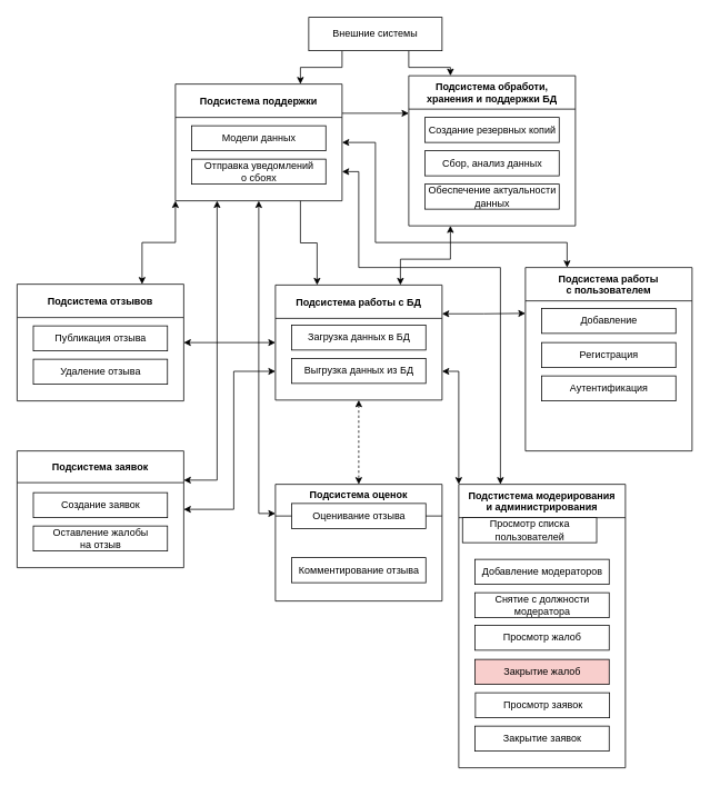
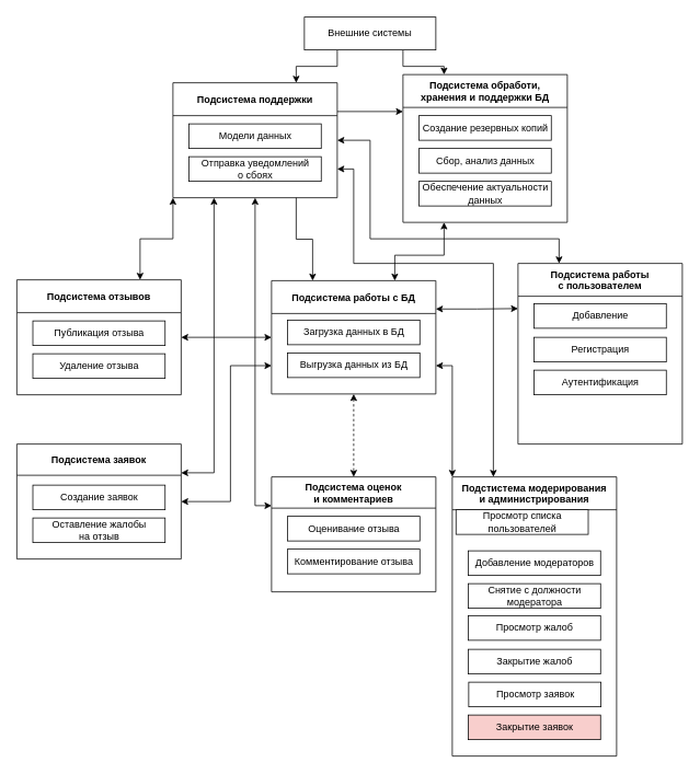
  <mxCell id="0" />
  <mxCell id="1" parent="0" />
  <mxCell id="2" style="edgeStyle=orthogonalEdgeStyle;rounded=0;orthogonalLoop=1;jettySize=auto;html=1;exitX=0.25;exitY=1;exitDx=0;exitDy=0;entryX=0.75;entryY=0;entryDx=0;entryDy=0;startArrow=none;startFill=0;" edge="1" parent="1" source="4" target="41"><mxGeometry relative="1" as="geometry" /></mxCell>
  <mxCell id="3" style="edgeStyle=orthogonalEdgeStyle;rounded=0;orthogonalLoop=1;jettySize=auto;html=1;exitX=0.75;exitY=1;exitDx=0;exitDy=0;entryX=0.25;entryY=0;entryDx=0;entryDy=0;startArrow=none;startFill=0;" edge="1" parent="1" source="4" target="45"><mxGeometry relative="1" as="geometry" /></mxCell>
  <mxCell id="4" value="&lt;p style=&quot;line-height: 120%;&quot;&gt;Внешние системы&lt;/p&gt;" style="rounded=0;whiteSpace=wrap;html=1;" parent="1" vertex="1"><mxGeometry x="370" y="20" width="160" height="40" as="geometry" /></mxCell>
  <mxCell id="5" style="edgeStyle=orthogonalEdgeStyle;rounded=0;orthogonalLoop=1;jettySize=auto;html=1;exitX=1;exitY=0.5;exitDx=0;exitDy=0;entryX=0;entryY=0.5;entryDx=0;entryDy=0;startArrow=classic;startFill=1;" edge="1" parent="1" source="6" target="19"><mxGeometry relative="1" as="geometry" /></mxCell>
  <mxCell id="6" value="Подсистема отзывов" style="swimlane;shadow=0;startSize=40;" vertex="1" parent="1"><mxGeometry x="20" y="340" width="200" height="140" as="geometry" /></mxCell>
  <mxCell id="7" value="Публикация отзыва" style="html=1;shadow=0;" vertex="1" parent="6"><mxGeometry x="19.5" y="50" width="161" height="30" as="geometry" /></mxCell>
  <mxCell id="8" value="Удаление отзыва" style="html=1;shadow=0;" vertex="1" parent="6"><mxGeometry x="19.5" y="90" width="161" height="30" as="geometry" /></mxCell>
  <mxCell id="9" value="Подсистема заявок" style="swimlane;startSize=38;" vertex="1" parent="1"><mxGeometry x="20" y="540" width="200" height="140" as="geometry" /></mxCell>
  <mxCell id="10" value="Создание заявок" style="html=1;shadow=0;" vertex="1" parent="9"><mxGeometry x="19.5" y="50" width="161" height="30" as="geometry" /></mxCell>
  <mxCell id="11" value="Оставление жалобы&lt;br&gt;на отзыв" style="html=1;shadow=0;" vertex="1" parent="9"><mxGeometry x="19.5" y="90" width="161" height="30" as="geometry" /></mxCell>
  <mxCell id="12" value="Подсистема оценок&#10;и комментариев" style="swimlane;startSize=38;" vertex="1" parent="1"><mxGeometry x="330" y="580" width="200" height="140" as="geometry" /></mxCell>
- <mxCell id="13" value="Оценивание отзыва" style="html=1;shadow=0;" vertex="1" parent="12"><mxGeometry x="19.5" y="23" width="161" height="30" as="geometry" /></mxCell>
+ <mxCell id="13" value="Оценивание отзыва" style="html=1;shadow=0;" vertex="1" parent="12"><mxGeometry x="19.5" y="48" width="161" height="30" as="geometry" /></mxCell>
  <mxCell id="14" value="Комментирование отзыва" style="html=1;shadow=0;" vertex="1" parent="12"><mxGeometry x="19.5" y="88" width="161" height="30" as="geometry" /></mxCell>
  <mxCell id="15" style="edgeStyle=orthogonalEdgeStyle;rounded=0;orthogonalLoop=1;jettySize=auto;html=1;entryX=0;entryY=0.25;entryDx=0;entryDy=0;startArrow=classic;startFill=1;exitX=1;exitY=0.25;exitDx=0;exitDy=0;" edge="1" parent="1" source="19" target="22"><mxGeometry relative="1" as="geometry"><mxPoint x="560" y="370" as="sourcePoint" /></mxGeometry></mxCell>
  <mxCell id="16" style="edgeStyle=orthogonalEdgeStyle;rounded=0;orthogonalLoop=1;jettySize=auto;html=1;exitX=0.5;exitY=1;exitDx=0;exitDy=0;entryX=0.5;entryY=0;entryDx=0;entryDy=0;startArrow=classic;startFill=1;dashed=1;" edge="1" parent="1" source="19" target="12"><mxGeometry relative="1" as="geometry" /></mxCell>
  <mxCell id="17" style="edgeStyle=orthogonalEdgeStyle;rounded=0;orthogonalLoop=1;jettySize=auto;html=1;exitX=0;exitY=0.75;exitDx=0;exitDy=0;startArrow=classic;startFill=1;entryX=1;entryY=0.5;entryDx=0;entryDy=0;" edge="1" parent="1" source="19" target="9"><mxGeometry relative="1" as="geometry"><mxPoint x="250" y="610" as="targetPoint" /><Array as="points"><mxPoint x="280" y="444" /><mxPoint x="280" y="610" /></Array></mxGeometry></mxCell>
  <mxCell id="18" style="edgeStyle=orthogonalEdgeStyle;rounded=0;orthogonalLoop=1;jettySize=auto;html=1;exitX=1;exitY=0.75;exitDx=0;exitDy=0;entryX=0;entryY=0;entryDx=0;entryDy=0;startArrow=classic;startFill=1;" edge="1" parent="1" source="19" target="26"><mxGeometry relative="1" as="geometry" /></mxCell>
  <mxCell id="19" value="Подсистема работы с БД" style="swimlane;shadow=0;startSize=40;" vertex="1" parent="1"><mxGeometry x="330" y="341" width="200" height="138" as="geometry" /></mxCell>
  <mxCell id="20" value="Загрузка данных в БД" style="html=1;shadow=0;" vertex="1" parent="19"><mxGeometry x="19.5" y="48" width="161" height="30" as="geometry" /></mxCell>
  <mxCell id="21" value="Выгрузка данных из БД" style="html=1;shadow=0;" vertex="1" parent="19"><mxGeometry x="19.5" y="88" width="161" height="30" as="geometry" /></mxCell>
  <mxCell id="22" value="Подсистема работы&#10;с пользователем" style="swimlane;shadow=0;startSize=40;" vertex="1" parent="1"><mxGeometry x="630" y="320" width="200" height="220" as="geometry" /></mxCell>
  <mxCell id="23" value="Добавление" style="html=1;shadow=0;" vertex="1" parent="22"><mxGeometry x="19.5" y="49" width="161" height="30" as="geometry" /></mxCell>
  <mxCell id="24" value="Регистрация" style="html=1;shadow=0;" vertex="1" parent="22"><mxGeometry x="19.5" y="90" width="161" height="30" as="geometry" /></mxCell>
  <mxCell id="25" value="Аутентификация" style="html=1;shadow=0;" vertex="1" parent="22"><mxGeometry x="19.5" y="130" width="161" height="30" as="geometry" /></mxCell>
  <mxCell id="26" value="Подстистема модерирования&#10;и администрирования" style="swimlane;shadow=0;startSize=40;" vertex="1" parent="1"><mxGeometry x="550" y="580" width="200" height="340" as="geometry" /></mxCell>
  <mxCell id="27" value="Добавление модераторов" style="html=1;shadow=0;" vertex="1" parent="26"><mxGeometry x="19.5" y="90" width="161" height="30" as="geometry" /></mxCell>
  <mxCell id="28" value="Снятие с должности&lt;br&gt;модератора" style="html=1;shadow=0;" vertex="1" parent="26"><mxGeometry x="19.5" y="130" width="161" height="30" as="geometry" /></mxCell>
  <mxCell id="29" value="Просмотр жалоб" style="html=1;shadow=0;" vertex="1" parent="26"><mxGeometry x="19.5" y="169" width="161" height="30" as="geometry" /></mxCell>
  <mxCell id="30" value="Просмотр списка&lt;br&gt;пользователей" style="html=1;shadow=0;" vertex="1" parent="26"><mxGeometry x="4.5" y="40" width="161" height="30" as="geometry" /></mxCell>
- <mxCell id="31" value="Закрытие жалоб" style="html=1;shadow=0;fillColor=#f8cecc;" vertex="1" parent="26"><mxGeometry x="19.5" y="210" width="161" height="30" as="geometry" /></mxCell>
- <mxCell id="32" value="Закрытие заявок" style="html=1;shadow=0;" vertex="1" parent="26"><mxGeometry x="19.5" y="290" width="161" height="30" as="geometry" /></mxCell>
+ <mxCell id="31" value="Закрытие жалоб" style="html=1;shadow=0;" vertex="1" parent="26"><mxGeometry x="19.5" y="210" width="161" height="30" as="geometry" /></mxCell>
+ <mxCell id="32" value="Закрытие заявок" style="html=1;shadow=0;fillColor=#f8cecc;" vertex="1" parent="26"><mxGeometry x="19.5" y="290" width="161" height="30" as="geometry" /></mxCell>
  <mxCell id="33" value="Просмотр заявок" style="html=1;shadow=0;" vertex="1" parent="26"><mxGeometry x="20" y="250" width="161" height="30" as="geometry" /></mxCell>
  <mxCell id="34" style="edgeStyle=orthogonalEdgeStyle;rounded=0;orthogonalLoop=1;jettySize=auto;html=1;exitX=0;exitY=1;exitDx=0;exitDy=0;entryX=0.75;entryY=0;entryDx=0;entryDy=0;startArrow=classic;startFill=1;" edge="1" parent="1" source="41" target="6"><mxGeometry relative="1" as="geometry" /></mxCell>
  <mxCell id="35" style="edgeStyle=orthogonalEdgeStyle;rounded=0;orthogonalLoop=1;jettySize=auto;html=1;exitX=0.75;exitY=1;exitDx=0;exitDy=0;entryX=0.25;entryY=0;entryDx=0;entryDy=0;startArrow=none;startFill=0;" edge="1" parent="1" source="41" target="19"><mxGeometry relative="1" as="geometry" /></mxCell>
  <mxCell id="36" style="edgeStyle=orthogonalEdgeStyle;rounded=0;orthogonalLoop=1;jettySize=auto;html=1;exitX=1;exitY=0.5;exitDx=0;exitDy=0;entryX=0.25;entryY=0;entryDx=0;entryDy=0;startArrow=classic;startFill=1;" edge="1" parent="1" source="41" target="22"><mxGeometry relative="1" as="geometry"><Array as="points"><mxPoint x="450" y="170" /><mxPoint x="450" y="290" /><mxPoint x="680" y="290" /></Array></mxGeometry></mxCell>
  <mxCell id="37" style="edgeStyle=orthogonalEdgeStyle;rounded=0;orthogonalLoop=1;jettySize=auto;html=1;exitX=1;exitY=0.75;exitDx=0;exitDy=0;entryX=0.25;entryY=0;entryDx=0;entryDy=0;startArrow=classic;startFill=1;" edge="1" parent="1" source="41" target="26"><mxGeometry relative="1" as="geometry"><Array as="points"><mxPoint x="430" y="205" /><mxPoint x="430" y="320" /><mxPoint x="600" y="320" /></Array></mxGeometry></mxCell>
  <mxCell id="38" style="edgeStyle=orthogonalEdgeStyle;rounded=0;orthogonalLoop=1;jettySize=auto;html=1;exitX=0.25;exitY=1;exitDx=0;exitDy=0;startArrow=classic;startFill=1;entryX=1;entryY=0.25;entryDx=0;entryDy=0;" edge="1" parent="1" source="41" target="9"><mxGeometry relative="1" as="geometry"><mxPoint x="260" y="560" as="targetPoint" /><Array as="points"><mxPoint x="260" y="575" /></Array></mxGeometry></mxCell>
  <mxCell id="39" style="edgeStyle=orthogonalEdgeStyle;rounded=0;orthogonalLoop=1;jettySize=auto;html=1;entryX=0;entryY=0.25;entryDx=0;entryDy=0;startArrow=classic;startFill=1;exitX=0.5;exitY=1;exitDx=0;exitDy=0;" edge="1" parent="1" source="41" target="12"><mxGeometry relative="1" as="geometry"><mxPoint x="340" y="270" as="sourcePoint" /><Array as="points"><mxPoint x="310" y="615" /></Array></mxGeometry></mxCell>
  <mxCell id="40" style="edgeStyle=orthogonalEdgeStyle;rounded=0;orthogonalLoop=1;jettySize=auto;html=1;exitX=1;exitY=0.25;exitDx=0;exitDy=0;entryX=0;entryY=0.25;entryDx=0;entryDy=0;startArrow=none;startFill=0;" edge="1" parent="1" source="41" target="45"><mxGeometry relative="1" as="geometry" /></mxCell>
  <mxCell id="41" value="Подсистема поддержки" style="swimlane;shadow=0;startSize=40;" vertex="1" parent="1"><mxGeometry x="210" y="100" width="200" height="140" as="geometry" /></mxCell>
  <mxCell id="42" value="Модели данных" style="html=1;shadow=0;" vertex="1" parent="41"><mxGeometry x="19.5" y="50" width="161" height="30" as="geometry" /></mxCell>
  <mxCell id="43" value="Отправка уведомлений&lt;br&gt;о сбоях" style="html=1;shadow=0;" vertex="1" parent="41"><mxGeometry x="19.5" y="90" width="161" height="30" as="geometry" /></mxCell>
  <mxCell id="44" style="edgeStyle=orthogonalEdgeStyle;rounded=0;orthogonalLoop=1;jettySize=auto;html=1;exitX=0.25;exitY=1;exitDx=0;exitDy=0;entryX=0.75;entryY=0;entryDx=0;entryDy=0;startArrow=classic;startFill=1;" edge="1" parent="1" source="45" target="19"><mxGeometry relative="1" as="geometry"><Array as="points"><mxPoint x="540" y="310" /><mxPoint x="480" y="310" /></Array></mxGeometry></mxCell>
  <mxCell id="45" value="Подсистема обработи,&#10;хранения и поддержки БД" style="swimlane;shadow=0;startSize=40;" vertex="1" parent="1"><mxGeometry x="490" y="90" width="200" height="180" as="geometry" /></mxCell>
  <mxCell id="46" value="Создание резервных копий" style="html=1;shadow=0;" vertex="1" parent="45"><mxGeometry x="19.5" y="50" width="161" height="30" as="geometry" /></mxCell>
  <mxCell id="47" value="Сбор, анализ данных" style="html=1;shadow=0;" vertex="1" parent="45"><mxGeometry x="19.5" y="90" width="161" height="30" as="geometry" /></mxCell>
  <mxCell id="48" value="Обеспечение актуальности&lt;br&gt;данных" style="html=1;shadow=0;" vertex="1" parent="45"><mxGeometry x="19.5" y="130" width="161" height="30" as="geometry" /></mxCell>
